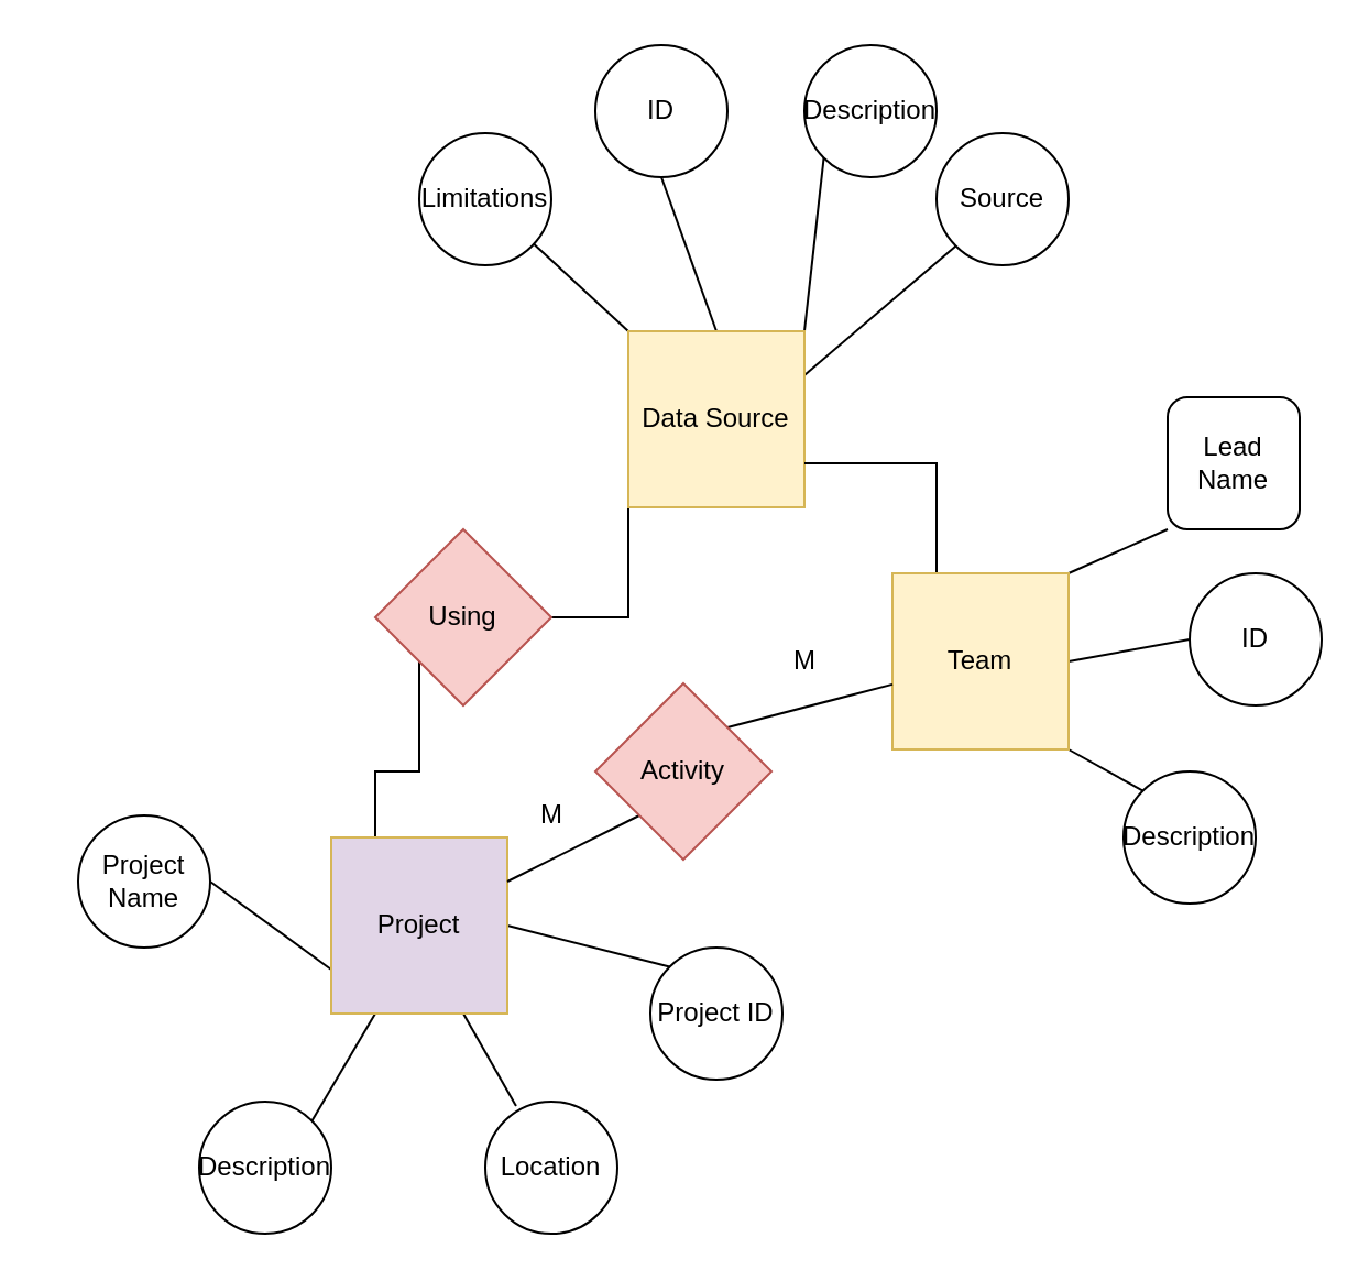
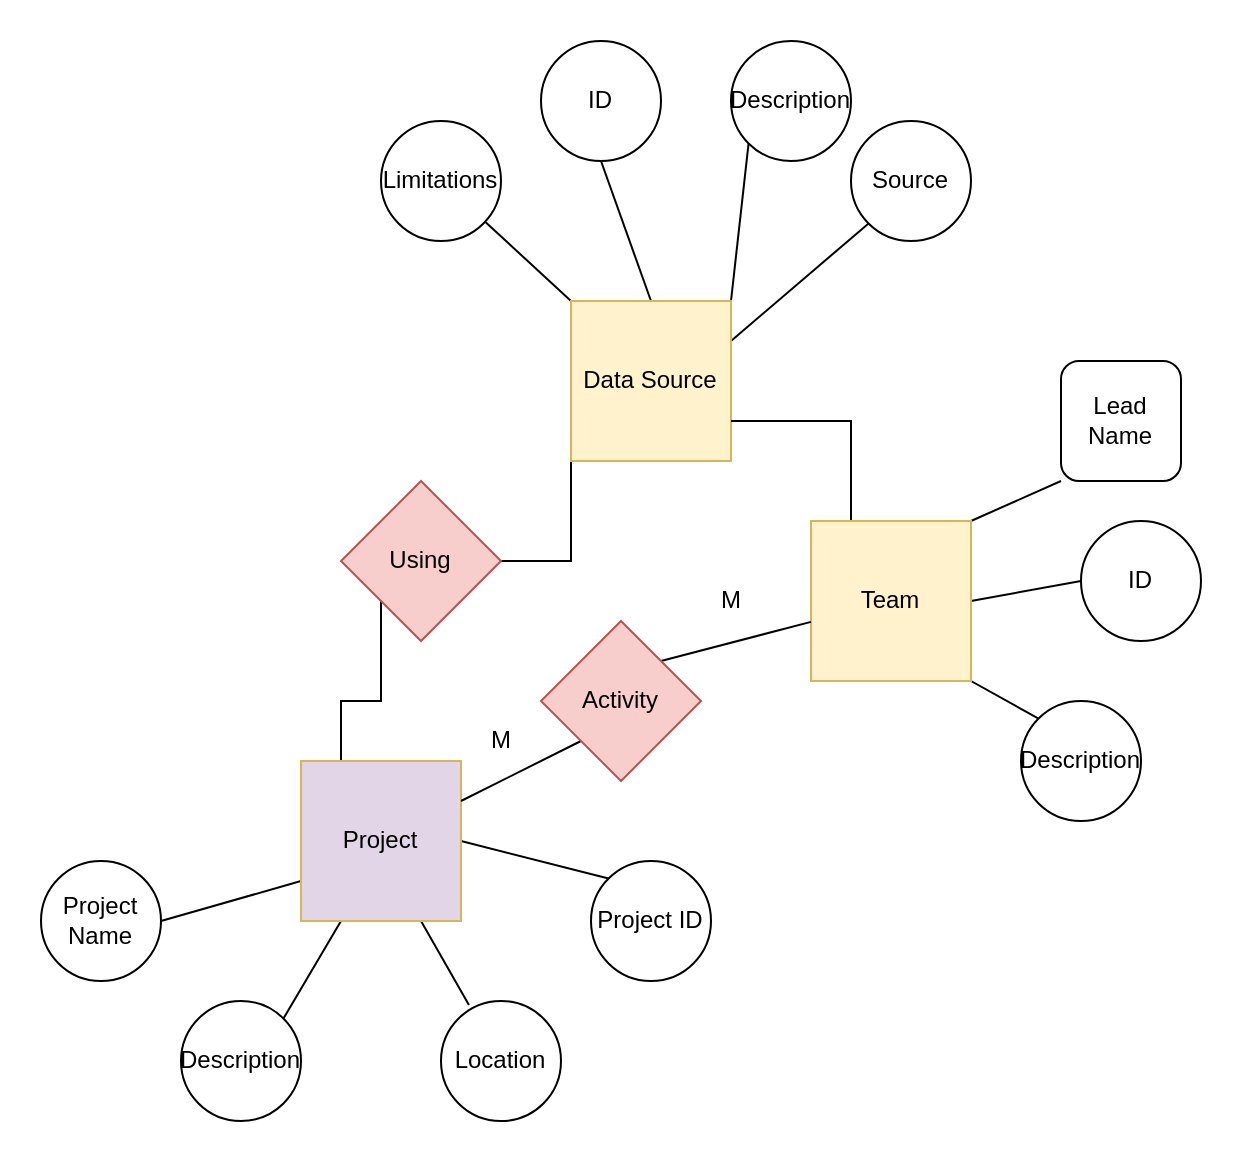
  <mxCell id="0" />
  <mxCell id="1" parent="0" />
  <mxCell id="2" style="edgeStyle=none;rounded=0;orthogonalLoop=1;jettySize=auto;html=1;exitX=0;exitY=0;exitDx=0;exitDy=0;endArrow=none;endFill=0;" parent="1" source="7" target="24" edge="1"><mxGeometry relative="1" as="geometry" /></mxCell>
  <mxCell id="3" style="edgeStyle=none;rounded=0;orthogonalLoop=1;jettySize=auto;html=1;exitX=1;exitY=0;exitDx=0;exitDy=0;entryX=0;entryY=1;entryDx=0;entryDy=0;endArrow=none;endFill=0;" parent="1" source="7" target="23" edge="1"><mxGeometry relative="1" as="geometry" /></mxCell>
  <mxCell id="4" style="edgeStyle=none;rounded=0;orthogonalLoop=1;jettySize=auto;html=1;exitX=0.5;exitY=0;exitDx=0;exitDy=0;entryX=0.5;entryY=1;entryDx=0;entryDy=0;endArrow=none;endFill=0;" parent="1" source="7" target="25" edge="1"><mxGeometry relative="1" as="geometry" /></mxCell>
  <mxCell id="5" style="edgeStyle=none;rounded=0;orthogonalLoop=1;jettySize=auto;html=1;exitX=1;exitY=0.25;exitDx=0;exitDy=0;entryX=0;entryY=1;entryDx=0;entryDy=0;endArrow=none;endFill=0;" parent="1" source="7" target="33" edge="1"><mxGeometry relative="1" as="geometry" /></mxCell>
  <mxCell id="6" style="edgeStyle=orthogonalEdgeStyle;rounded=0;orthogonalLoop=1;jettySize=auto;html=1;exitX=0;exitY=1;exitDx=0;exitDy=0;entryX=1;entryY=0.5;entryDx=0;entryDy=0;endArrow=none;endFill=0;" parent="1" source="7" target="32" edge="1"><mxGeometry relative="1" as="geometry" /></mxCell>
  <mxCell id="7" value="Data Source" style="whiteSpace=wrap;html=1;aspect=fixed;fillColor=#fff2cc;strokeColor=#d6b656;" parent="1" vertex="1"><mxGeometry x="285" y="150" width="80" height="80" as="geometry" /></mxCell>
  <mxCell id="8" style="edgeStyle=none;rounded=0;orthogonalLoop=1;jettySize=auto;html=1;exitX=1;exitY=0;exitDx=0;exitDy=0;entryX=0;entryY=1;entryDx=0;entryDy=0;endArrow=none;endFill=0;" parent="1" source="12" target="27" edge="1"><mxGeometry relative="1" as="geometry" /></mxCell>
  <mxCell id="9" style="edgeStyle=none;rounded=0;orthogonalLoop=1;jettySize=auto;html=1;exitX=1;exitY=0.5;exitDx=0;exitDy=0;entryX=0;entryY=0.5;entryDx=0;entryDy=0;endArrow=none;endFill=0;" parent="1" source="12" target="26" edge="1"><mxGeometry relative="1" as="geometry" /></mxCell>
  <mxCell id="10" style="edgeStyle=none;rounded=0;orthogonalLoop=1;jettySize=auto;html=1;exitX=1;exitY=1;exitDx=0;exitDy=0;entryX=0;entryY=0;entryDx=0;entryDy=0;endArrow=none;endFill=0;" parent="1" source="12" target="28" edge="1"><mxGeometry relative="1" as="geometry" /></mxCell>
  <mxCell id="11" style="edgeStyle=orthogonalEdgeStyle;rounded=0;orthogonalLoop=1;jettySize=auto;html=1;exitX=0.25;exitY=0;exitDx=0;exitDy=0;entryX=1;entryY=0.75;entryDx=0;entryDy=0;endArrow=none;endFill=0;" parent="1" source="12" target="7" edge="1"><mxGeometry relative="1" as="geometry" /></mxCell>
  <mxCell id="12" value="Team" style="whiteSpace=wrap;html=1;aspect=fixed;fillColor=#fff2cc;strokeColor=#d6b656;" parent="1" vertex="1"><mxGeometry x="405" y="260" width="80" height="80" as="geometry" /></mxCell>
  <mxCell id="13" style="edgeStyle=none;rounded=0;orthogonalLoop=1;jettySize=auto;html=1;exitX=0;exitY=0.75;exitDx=0;exitDy=0;entryX=1;entryY=0.5;entryDx=0;entryDy=0;endArrow=none;endFill=0;" parent="1" source="18" target="21" edge="1"><mxGeometry relative="1" as="geometry" /></mxCell>
  <mxCell id="14" style="edgeStyle=none;rounded=0;orthogonalLoop=1;jettySize=auto;html=1;exitX=0.25;exitY=1;exitDx=0;exitDy=0;entryX=1;entryY=0;entryDx=0;entryDy=0;endArrow=none;endFill=0;" parent="1" source="18" target="22" edge="1"><mxGeometry relative="1" as="geometry" /></mxCell>
  <mxCell id="15" style="edgeStyle=none;rounded=0;orthogonalLoop=1;jettySize=auto;html=1;exitX=0.75;exitY=1;exitDx=0;exitDy=0;entryX=0.233;entryY=0.033;entryDx=0;entryDy=0;entryPerimeter=0;endArrow=none;endFill=0;" parent="1" source="18" target="19" edge="1"><mxGeometry relative="1" as="geometry" /></mxCell>
  <mxCell id="16" style="edgeStyle=none;rounded=0;orthogonalLoop=1;jettySize=auto;html=1;exitX=1;exitY=0.5;exitDx=0;exitDy=0;entryX=0;entryY=0;entryDx=0;entryDy=0;endArrow=none;endFill=0;" parent="1" source="18" target="20" edge="1"><mxGeometry relative="1" as="geometry" /></mxCell>
  <mxCell id="17" style="edgeStyle=orthogonalEdgeStyle;rounded=0;orthogonalLoop=1;jettySize=auto;html=1;exitX=0.25;exitY=0;exitDx=0;exitDy=0;entryX=0;entryY=1;entryDx=0;entryDy=0;endArrow=none;endFill=0;" parent="1" source="18" target="32" edge="1"><mxGeometry relative="1" as="geometry" /></mxCell>
  <mxCell id="18" value="Project" style="whiteSpace=wrap;html=1;aspect=fixed;fillColor=#e1d5e7;strokeColor=#d6b656;" parent="1" vertex="1"><mxGeometry x="150" y="380" width="80" height="80" as="geometry" /></mxCell>
  <mxCell id="19" value="Location" style="ellipse;whiteSpace=wrap;html=1;" parent="1" vertex="1"><mxGeometry x="220" y="500" width="60" height="60" as="geometry" /></mxCell>
  <mxCell id="20" value="Project ID" style="ellipse;whiteSpace=wrap;html=1;" parent="1" vertex="1"><mxGeometry x="295" y="430" width="60" height="60" as="geometry" /></mxCell>
- <mxCell id="21" value="Project Name" style="ellipse;whiteSpace=wrap;html=1;" parent="1" vertex="1"><mxGeometry x="35" y="370" width="60" height="60" as="geometry" /></mxCell>
+ <mxCell id="21" value="Project Name" style="ellipse;whiteSpace=wrap;html=1;" parent="1" vertex="1"><mxGeometry x="20" y="430" width="60" height="60" as="geometry" /></mxCell>
  <mxCell id="22" value="Description" style="ellipse;whiteSpace=wrap;html=1;" parent="1" vertex="1"><mxGeometry x="90" y="500" width="60" height="60" as="geometry" /></mxCell>
  <mxCell id="23" value="Description" style="ellipse;whiteSpace=wrap;html=1;" parent="1" vertex="1"><mxGeometry x="365" y="20" width="60" height="60" as="geometry" /></mxCell>
  <mxCell id="24" value="Limitations" style="ellipse;whiteSpace=wrap;html=1;" parent="1" vertex="1"><mxGeometry x="190" y="60" width="60" height="60" as="geometry" /></mxCell>
  <mxCell id="25" value="ID" style="ellipse;whiteSpace=wrap;html=1;" parent="1" vertex="1"><mxGeometry x="270" y="20" width="60" height="60" as="geometry" /></mxCell>
  <mxCell id="26" value="ID" style="ellipse;whiteSpace=wrap;html=1;" parent="1" vertex="1"><mxGeometry x="540" y="260" width="60" height="60" as="geometry" /></mxCell>
  <mxCell id="27" value="Lead Name" style="whiteSpace=wrap;html=1;rounded=1;" parent="1" vertex="1"><mxGeometry x="530" y="180" width="60" height="60" as="geometry" /></mxCell>
  <mxCell id="28" value="Description" style="ellipse;whiteSpace=wrap;html=1;" parent="1" vertex="1"><mxGeometry x="510" y="350" width="60" height="60" as="geometry" /></mxCell>
  <mxCell id="29" style="edgeStyle=none;rounded=0;orthogonalLoop=1;jettySize=auto;html=1;exitX=1;exitY=0;exitDx=0;exitDy=0;endArrow=none;endFill=0;" parent="1" source="31" target="12" edge="1"><mxGeometry relative="1" as="geometry" /></mxCell>
  <mxCell id="30" style="edgeStyle=none;rounded=0;orthogonalLoop=1;jettySize=auto;html=1;exitX=0;exitY=1;exitDx=0;exitDy=0;entryX=1;entryY=0.25;entryDx=0;entryDy=0;endArrow=none;endFill=0;" parent="1" source="31" target="18" edge="1"><mxGeometry relative="1" as="geometry" /></mxCell>
  <mxCell id="31" value="Activity" style="rhombus;whiteSpace=wrap;html=1;fillColor=#f8cecc;strokeColor=#b85450;" parent="1" vertex="1"><mxGeometry x="270" y="310" width="80" height="80" as="geometry" /></mxCell>
  <mxCell id="32" value="Using" style="rhombus;whiteSpace=wrap;html=1;fillColor=#f8cecc;strokeColor=#b85450;" parent="1" vertex="1"><mxGeometry x="170" y="240" width="80" height="80" as="geometry" /></mxCell>
  <mxCell id="33" value="Source" style="ellipse;whiteSpace=wrap;html=1;" parent="1" vertex="1"><mxGeometry x="425" y="60" width="60" height="60" as="geometry" /></mxCell>
  <mxCell id="34" value="M" style="text;html=1;align=center;verticalAlign=middle;resizable=0;points=[];autosize=1;" parent="1" vertex="1"><mxGeometry x="235" y="360" width="30" height="20" as="geometry" /></mxCell>
  <mxCell id="35" value="M" style="text;html=1;align=center;verticalAlign=middle;resizable=0;points=[];autosize=1;" parent="1" vertex="1"><mxGeometry x="350" y="290" width="30" height="20" as="geometry" /></mxCell>
